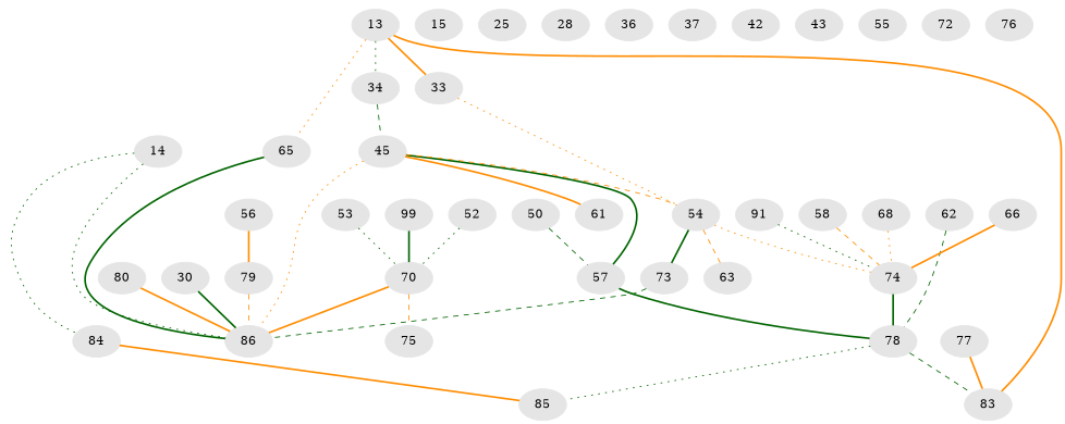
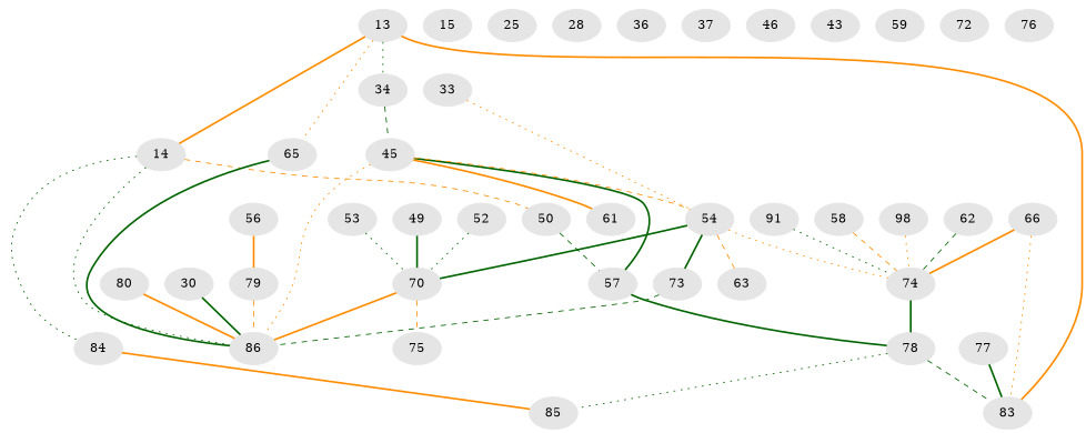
  graph {
    node [color=gray90 style=filled]
    edge [color=darkgreen style=bold]
    13 [super="+10"]
    14
    34
    65
    83 [super="+67"]
    50
    84 [super="+69+21"]
    86 [super="+29+39+47+82+81"]
    45 [super="+9+17+26+38"]
    57 [super="+41"]
    85
    15
    25
    28
    30
    33 [super="+24"]
    54 [super="+31"]
    70 [super="+16"]
    63
    73
    74 [super="+51+46+55+32"]
    61
    36
    37
-   42
+   42 [label=46]
    43
    78 [super="+48"]
    75
-   49 [label=99]
+   49
    52
    53
    56 [super="+7"]
    79
    58
-   59 [label=55]
+   59
    62
    66 [super="+22+44+40"]
-   68
+   68 [label=98]
    n39 [label=91]
    72
    76
    77
    80
-   13 -- 33 [color=darkorange weight=2]
+   13 -- 14 [color=darkorange weight=2]
    13 -- 34 [style=dotted]
    13 -- 65 [color=darkorange style=dotted]
    13 -- 83 [color=darkorange]
+   14 -- 50 [color=darkorange style=dashed]
    14 -- 84 [style=dotted]
    14 -- 86 [style=dotted weight=2]
    34 -- 45 [style=dashed]
    65 -- 86
    50 -- 57 [style=dashed]
    84 -- 85 [color=darkorange]
    45 -- 86 [color=darkorange style=dotted weight=3]
    45 -- 57
    45 -- 54 [color=darkorange style=dashed weight=2]
    45 -- 61 [color=darkorange]
    57 -- 78
    30 -- 86
    33 -- 54 [color=darkorange style=dotted]
+   54 -- 70
    54 -- 63 [color=darkorange style=dashed]
    54 -- 73
    54 -- 74 [color=darkorange style=dotted]
    70 -- 86 [color=darkorange]
    70 -- 75 [color=darkorange style=dashed]
    73 -- 86 [style=dashed]
    74 -- 78
    78 -- 83 [style=dashed]
    78 -- 85 [style=dotted]
    49 -- 70
    52 -- 70 [style=dotted]
    53 -- 70 [style=dotted]
    56 -- 79 [color=darkorange]
    79 -- 86 [color=darkorange style=dashed]
    58 -- 74 [color=darkorange style=dashed]
-   62 -- 78 [style=dashed]
+   62 -- 74 [style=dashed]
+   66 -- 83 [color=darkorange style=dotted]
    66 -- 74 [color=darkorange weight=3]
    68 -- 74 [color=darkorange style=dotted]
    n39 -- 74 [style=dotted]
-   77 -- 83 [color=darkorange]
+   77 -- 83
    80 -- 86 [color=darkorange]
  }
